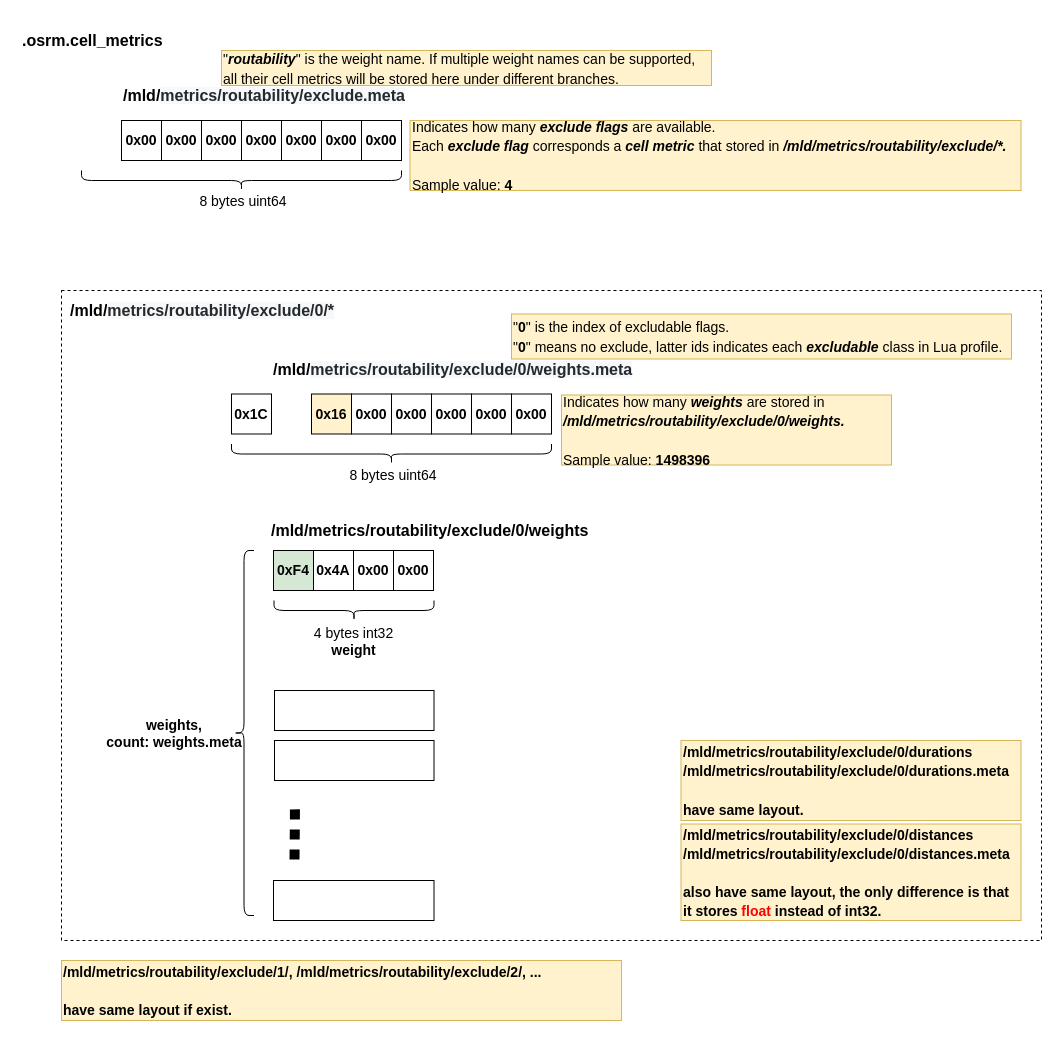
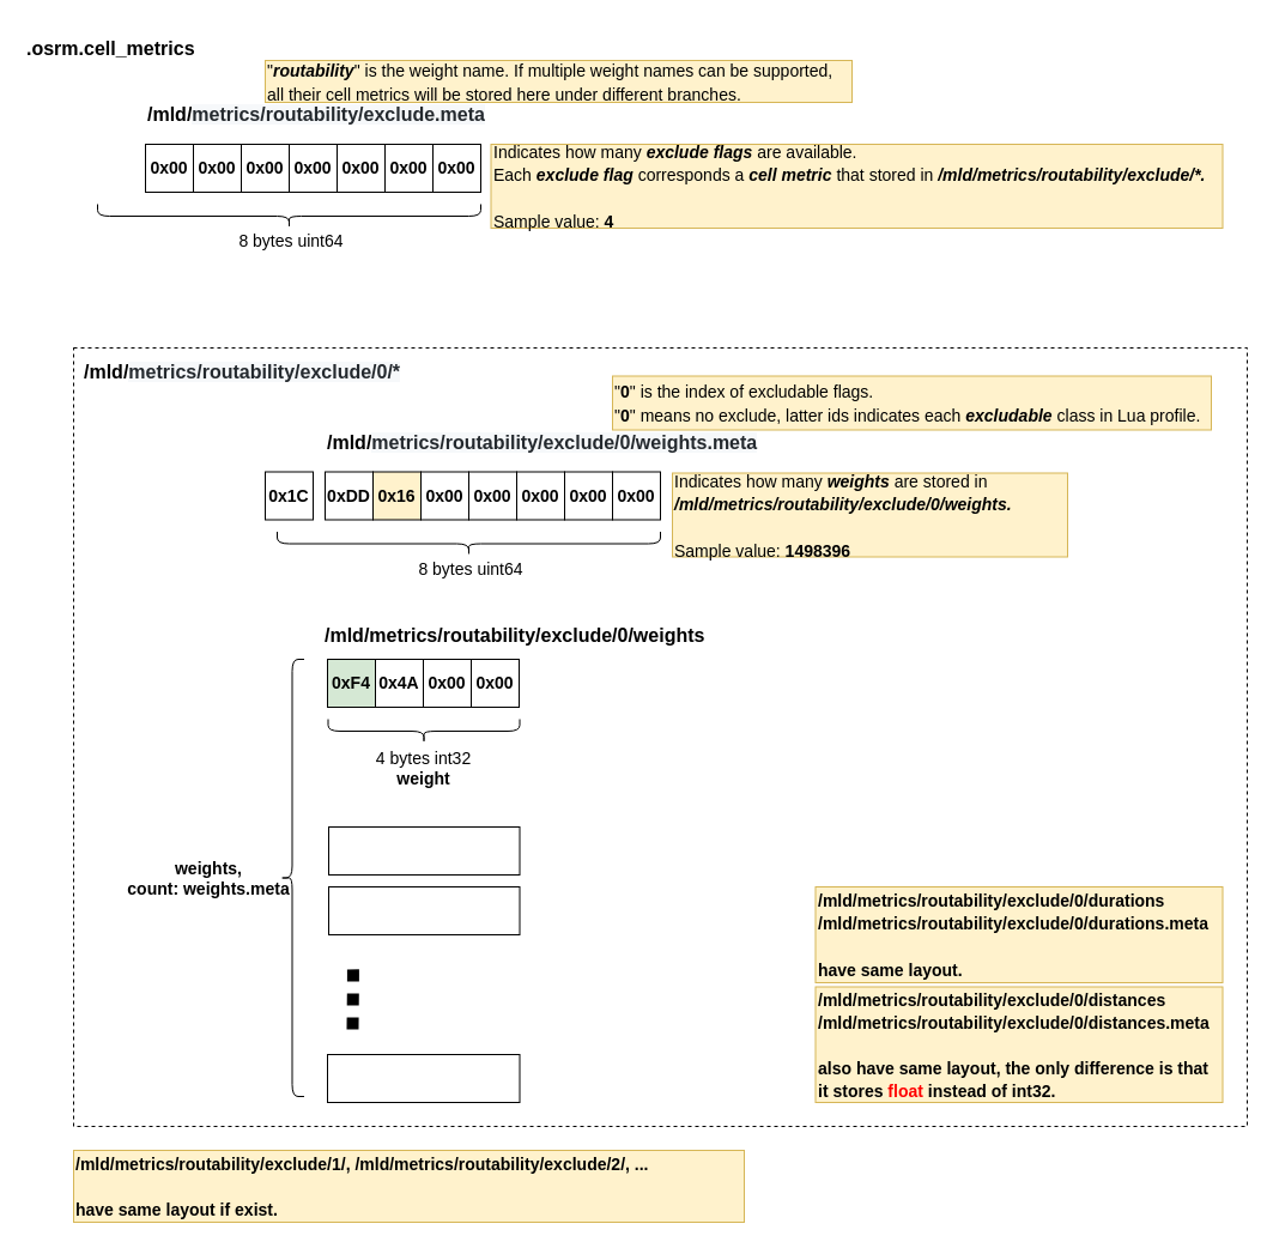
  <mxCell id="0" />
  <mxCell id="1" parent="0" />
  <mxCell id="2" value="" style="rounded=0;whiteSpace=wrap;html=1;dashed=1;" vertex="1" parent="1"><mxGeometry x="61" y="290" width="980" height="650" as="geometry" /></mxCell>
  <mxCell id="3" value="0x00" style="rounded=0;whiteSpace=wrap;html=1;fontStyle=1;fontSize=14;" parent="1" vertex="1"><mxGeometry x="121" y="120" width="40" height="40" as="geometry" /></mxCell>
  <mxCell id="4" value="0x00" style="rounded=0;whiteSpace=wrap;html=1;fontStyle=1;fontSize=14;" parent="1" vertex="1"><mxGeometry x="161" y="120" width="40" height="40" as="geometry" /></mxCell>
  <mxCell id="5" value="0x00" style="rounded=0;whiteSpace=wrap;html=1;fontStyle=1;fontSize=14;" parent="1" vertex="1"><mxGeometry x="201" y="120" width="40" height="40" as="geometry" /></mxCell>
  <mxCell id="6" value="0x00" style="rounded=0;whiteSpace=wrap;html=1;fontStyle=1;fontSize=14;" parent="1" vertex="1"><mxGeometry x="241" y="120" width="40" height="40" as="geometry" /></mxCell>
  <mxCell id="7" value="0x00" style="rounded=0;whiteSpace=wrap;html=1;fontStyle=1;fontSize=14;" parent="1" vertex="1"><mxGeometry x="281" y="120" width="40" height="40" as="geometry" /></mxCell>
  <mxCell id="8" value="0x00" style="rounded=0;whiteSpace=wrap;html=1;fontStyle=1;fontSize=14;" parent="1" vertex="1"><mxGeometry x="321" y="120" width="40" height="40" as="geometry" /></mxCell>
  <mxCell id="9" value="0x00" style="rounded=0;whiteSpace=wrap;html=1;fontStyle=1;fontSize=14;" parent="1" vertex="1"><mxGeometry x="361" y="120" width="40" height="40" as="geometry" /></mxCell>
  <mxCell id="10" value="" style="shape=curlyBracket;whiteSpace=wrap;html=1;rounded=1;fontSize=14;rotation=-90;" parent="1" vertex="1"><mxGeometry x="231" width="20" height="320" as="geometry" y="20" /></mxCell>
  <mxCell id="11" value="8 bytes uint64" style="text;html=1;strokeColor=none;fillColor=none;align=center;verticalAlign=middle;whiteSpace=wrap;rounded=0;fontSize=14;" parent="1" vertex="1"><mxGeometry x="161" y="191" width="164" height="20" as="geometry" /></mxCell>
  <mxCell id="12" value=".osrm.cell_metrics" style="text;html=1;strokeColor=none;fillColor=none;align=left;verticalAlign=middle;whiteSpace=wrap;rounded=0;fontSize=16;fontStyle=1" parent="1" vertex="1"><mxGeometry x="20" y="30" width="245" height="20" as="geometry" /></mxCell>
  <mxCell id="13" value="/mld/&lt;font color=&quot;#24292e&quot;&gt;&lt;span style=&quot;background-color: rgb(246 , 248 , 250)&quot;&gt;metrics/routability/exclude.meta&lt;/span&gt;&lt;/font&gt;" style="text;html=1;strokeColor=none;fillColor=none;align=left;verticalAlign=middle;whiteSpace=wrap;rounded=0;fontSize=16;fontStyle=1" parent="1" vertex="1"><mxGeometry x="121" y="85" width="245" height="20" as="geometry" /></mxCell>
  <mxCell id="14" value="&lt;font style=&quot;font-size: 14px&quot;&gt;&lt;span style=&quot;font-weight: normal&quot;&gt;Indicates how many &lt;/span&gt;&lt;i&gt;exclude flags &lt;/i&gt;&lt;span style=&quot;font-weight: normal&quot;&gt;are available.&lt;/span&gt; &lt;br&gt;&lt;span style=&quot;font-weight: normal&quot;&gt;Each &lt;/span&gt;&lt;i&gt;exclude flag &lt;/i&gt;&lt;span style=&quot;font-weight: normal&quot;&gt;corresponds a &lt;/span&gt;&lt;i&gt;cell metric &lt;/i&gt;&lt;span style=&quot;font-weight: normal&quot;&gt;that stored in&lt;/span&gt;&lt;i&gt; /mld/metrics/routability/exclude/*.&amp;nbsp;&lt;br&gt;&lt;/i&gt;&lt;/font&gt;&lt;font&gt;&lt;br&gt;&lt;span style=&quot;font-size: 14px ; font-weight: 400 ; text-align: center&quot;&gt;Sample value:&amp;nbsp;&lt;/span&gt;&lt;b style=&quot;font-size: 14px ; text-align: center&quot;&gt;4&lt;/b&gt;&lt;br&gt;&lt;/font&gt;" style="text;html=1;strokeColor=#d6b656;fillColor=#fff2cc;align=left;verticalAlign=middle;whiteSpace=wrap;rounded=0;fontSize=16;fontStyle=1" parent="1" vertex="1"><mxGeometry x="409.5" y="120" width="611" height="70" as="geometry" /></mxCell>
  <mxCell id="15" value="/mld/metrics/routability/exclude/0/weights" style="text;html=1;strokeColor=none;fillColor=none;align=left;verticalAlign=middle;whiteSpace=wrap;rounded=0;fontSize=16;fontStyle=1" parent="1" vertex="1"><mxGeometry x="268.5" y="520" width="245" height="20" as="geometry" /></mxCell>
  <mxCell id="16" value="0xF4" style="rounded=0;whiteSpace=wrap;html=1;fontStyle=1;fontSize=14;fillColor=#d5e8d4;" parent="1" vertex="1"><mxGeometry x="273" y="550" width="40" height="40" as="geometry" /></mxCell>
  <mxCell id="17" value="0x4A" style="rounded=0;whiteSpace=wrap;html=1;fontStyle=1;fontSize=14;" parent="1" vertex="1"><mxGeometry x="313" y="550" width="40" height="40" as="geometry" /></mxCell>
  <mxCell id="18" value="0x00" style="rounded=0;whiteSpace=wrap;html=1;fontStyle=1;fontSize=14;" parent="1" vertex="1"><mxGeometry x="353" y="550" width="40" height="40" as="geometry" /></mxCell>
  <mxCell id="19" value="0x00" style="rounded=0;whiteSpace=wrap;html=1;fontStyle=1;fontSize=14;" parent="1" vertex="1"><mxGeometry x="393" y="550" width="40" height="40" as="geometry" /></mxCell>
  <mxCell id="20" value="" style="shape=curlyBracket;whiteSpace=wrap;html=1;rounded=1;fontSize=14;rotation=-90;" parent="1" vertex="1"><mxGeometry x="343.5" y="530" width="20" height="160" as="geometry" /></mxCell>
  <mxCell id="21" value="4 bytes int32&lt;br&gt;&lt;b&gt;weight&lt;/b&gt;&lt;b&gt;&lt;br&gt;&lt;/b&gt;" style="text;html=1;strokeColor=none;fillColor=none;align=center;verticalAlign=middle;whiteSpace=wrap;rounded=0;fontSize=14;" parent="1" vertex="1"><mxGeometry x="253.5" y="613.5" width="199" height="55" as="geometry" /></mxCell>
  <mxCell id="22" value="" style="shape=curlyBracket;whiteSpace=wrap;html=1;rounded=1;fontSize=14;rotation=0;" parent="1" vertex="1"><mxGeometry x="233.5" y="550" width="20" height="365" as="geometry" /></mxCell>
  <mxCell id="23" value="" style="rounded=0;whiteSpace=wrap;html=1;" parent="1" vertex="1"><mxGeometry x="274" y="690" width="159.5" height="40" as="geometry" /></mxCell>
  <mxCell id="24" value="" style="rounded=0;whiteSpace=wrap;html=1;" parent="1" vertex="1"><mxGeometry x="274" y="740" width="159.5" height="40" as="geometry" /></mxCell>
  <mxCell id="25" value="" style="endArrow=none;dashed=1;html=1;strokeWidth=10;strokeColor=#000000;rounded=1;dashPattern=1 1;" parent="1" edge="1"><mxGeometry width="50" height="50" relative="1" as="geometry"><mxPoint x="294" y="859" as="sourcePoint" /><mxPoint x="294" y="799" as="targetPoint" /><Array as="points"><mxPoint x="294.5" y="809" /></Array></mxGeometry></mxCell>
  <mxCell id="26" value="&lt;b&gt;weights, &lt;br&gt;count:&amp;nbsp;&lt;/b&gt;&lt;b&gt;weights&lt;/b&gt;&lt;b&gt;.meta&lt;/b&gt;" style="text;html=1;strokeColor=none;fillColor=none;align=center;verticalAlign=middle;whiteSpace=wrap;rounded=0;fontSize=14;" parent="1" vertex="1"><mxGeometry x="98.5" y="700" width="150" height="65" as="geometry" /></mxCell>
  <mxCell id="27" value="" style="rounded=0;whiteSpace=wrap;html=1;" parent="1" vertex="1"><mxGeometry x="273" y="880" width="160.5" height="40" as="geometry" /></mxCell>
  <mxCell id="28" value="&lt;font style=&quot;font-size: 14px&quot;&gt;/mld/metrics/routability/exclude/0/durations&lt;br&gt;&lt;/font&gt;&lt;font style=&quot;font-size: 14px&quot;&gt;/mld/metrics/routability/exclude/0/durations.meta&lt;br&gt;&lt;/font&gt;&lt;br&gt;&lt;font style=&quot;font-size: 14px&quot;&gt;have same layout.&amp;nbsp;&lt;/font&gt;" style="text;html=1;strokeColor=#d6b656;fillColor=#fff2cc;align=left;verticalAlign=middle;whiteSpace=wrap;rounded=0;fontSize=16;fontStyle=1" parent="1" vertex="1"><mxGeometry x="680.5" y="740" width="340" height="80" as="geometry" /></mxCell>
  <mxCell id="29" value="&lt;font style=&quot;font-size: 14px&quot;&gt;/mld/metrics/routability/exclude/0/distances&lt;br&gt;&lt;/font&gt;&lt;font style=&quot;font-size: 14px&quot;&gt;/mld/metrics/routability/exclude/0/distances.meta&lt;br&gt;&lt;/font&gt;&lt;br&gt;&lt;font style=&quot;font-size: 14px&quot;&gt;also have same layout, the only difference is that it stores &lt;font color=&quot;#ff0000&quot;&gt;float &lt;/font&gt;instead of int32.&amp;nbsp;&lt;/font&gt;" style="text;html=1;strokeColor=#d6b656;fillColor=#fff2cc;align=left;verticalAlign=middle;whiteSpace=wrap;rounded=0;fontSize=16;fontStyle=1" parent="1" vertex="1"><mxGeometry x="680.5" y="823.5" width="340" height="96.5" as="geometry" /></mxCell>
  <mxCell id="30" value="&lt;font&gt;&lt;span style=&quot;font-size: 14px ; font-weight: 400&quot;&gt;&quot;&lt;/span&gt;&lt;span style=&quot;font-size: 14px&quot;&gt;&lt;i&gt;routability&lt;/i&gt;&lt;/span&gt;&lt;span style=&quot;font-size: 14px ; font-weight: 400&quot;&gt;&quot; is the weight name. If multiple weight names can be supported, all their cell metrics will be stored here under different branches.&amp;nbsp;&lt;/span&gt;&lt;br&gt;&lt;/font&gt;" style="text;html=1;strokeColor=#d6b656;fillColor=#fff2cc;align=left;verticalAlign=middle;whiteSpace=wrap;rounded=0;fontSize=16;fontStyle=1" vertex="1" parent="1"><mxGeometry x="221" y="50" width="490" height="35" as="geometry" /></mxCell>
- <mxCell id="31" value="0x1C" style="rounded=0;whiteSpace=wrap;html=1;fontStyle=1;fontSize=14;" vertex="1" parent="1"><mxGeometry x="231" y="393.5" width="40" height="40" as="geometry" /></mxCell>
+ <mxCell id="31" value="0x1C" style="rounded=0;whiteSpace=wrap;html=1;fontStyle=1;fontSize=14;" vertex="1" parent="1"><mxGeometry x="221" y="393.5" width="40" height="40" as="geometry" /></mxCell>
+ <mxCell id="32" value="0xDD" style="rounded=0;whiteSpace=wrap;html=1;fontStyle=1;fontSize=14;" vertex="1" parent="1"><mxGeometry x="271" y="393.5" width="40" height="40" as="geometry" /></mxCell>
  <mxCell id="33" value="0x16" style="rounded=0;whiteSpace=wrap;html=1;fontStyle=1;fontSize=14;fillColor=#fff2cc;" vertex="1" parent="1"><mxGeometry x="311" y="393.5" width="40" height="40" as="geometry" /></mxCell>
  <mxCell id="34" value="0x00" style="rounded=0;whiteSpace=wrap;html=1;fontStyle=1;fontSize=14;" vertex="1" parent="1"><mxGeometry x="351" y="393.5" width="40" height="40" as="geometry" /></mxCell>
  <mxCell id="35" value="0x00" style="rounded=0;whiteSpace=wrap;html=1;fontStyle=1;fontSize=14;" vertex="1" parent="1"><mxGeometry x="391" y="393.5" width="40" height="40" as="geometry" /></mxCell>
  <mxCell id="36" value="0x00" style="rounded=0;whiteSpace=wrap;html=1;fontStyle=1;fontSize=14;" vertex="1" parent="1"><mxGeometry x="431" y="393.5" width="40" height="40" as="geometry" /></mxCell>
  <mxCell id="37" value="0x00" style="rounded=0;whiteSpace=wrap;html=1;fontStyle=1;fontSize=14;" vertex="1" parent="1"><mxGeometry x="471" y="393.5" width="40" height="40" as="geometry" /></mxCell>
  <mxCell id="38" value="0x00" style="rounded=0;whiteSpace=wrap;html=1;fontStyle=1;fontSize=14;" vertex="1" parent="1"><mxGeometry x="511" y="393.5" width="40" height="40" as="geometry" /></mxCell>
  <mxCell id="39" value="" style="shape=curlyBracket;whiteSpace=wrap;html=1;rounded=1;fontSize=14;rotation=-90;" vertex="1" parent="1"><mxGeometry x="381" y="293.5" width="20" height="320" as="geometry" /></mxCell>
  <mxCell id="40" value="8 bytes uint64" style="text;html=1;strokeColor=none;fillColor=none;align=center;verticalAlign=middle;whiteSpace=wrap;rounded=0;fontSize=14;" vertex="1" parent="1"><mxGeometry x="311" y="464.5" width="164" height="20" as="geometry" /></mxCell>
  <mxCell id="41" value="/mld/&lt;font color=&quot;#24292e&quot;&gt;&lt;span style=&quot;background-color: rgb(246 , 248 , 250)&quot;&gt;metrics/routability/exclude/0/weights.meta&lt;/span&gt;&lt;/font&gt;" style="text;html=1;strokeColor=none;fillColor=none;align=left;verticalAlign=middle;whiteSpace=wrap;rounded=0;fontSize=16;fontStyle=1" vertex="1" parent="1"><mxGeometry x="271" y="358.5" width="245" height="20" as="geometry" /></mxCell>
  <mxCell id="42" value="&lt;font style=&quot;font-size: 14px&quot;&gt;&lt;span style=&quot;font-weight: normal&quot;&gt;Indicates how many &lt;/span&gt;&lt;i&gt;weights&amp;nbsp;&lt;/i&gt;&lt;span style=&quot;font-weight: normal&quot;&gt;are &lt;/span&gt;&lt;span style=&quot;font-weight: normal&quot;&gt;stored in&lt;/span&gt;&lt;i&gt; /mld/metrics/routability/exclude/0/weights.&amp;nbsp;&lt;br&gt;&lt;/i&gt;&lt;/font&gt;&lt;font&gt;&lt;br&gt;&lt;span style=&quot;font-size: 14px ; font-weight: 400 ; text-align: center&quot;&gt;Sample value: &lt;/span&gt;&lt;span style=&quot;font-size: 14px ; text-align: center&quot;&gt;1498396&lt;/span&gt;&lt;br&gt;&lt;/font&gt;" style="text;html=1;strokeColor=#d6b656;fillColor=#fff2cc;align=left;verticalAlign=middle;whiteSpace=wrap;rounded=0;fontSize=16;fontStyle=1" vertex="1" parent="1"><mxGeometry x="561" y="394.5" width="330" height="70" as="geometry" /></mxCell>
  <mxCell id="43" value="&lt;font&gt;&lt;span style=&quot;font-size: 14px ; font-weight: 400&quot;&gt;&quot;&lt;/span&gt;&lt;span style=&quot;font-size: 14px&quot;&gt;0&lt;/span&gt;&lt;span style=&quot;font-size: 14px ; font-weight: 400&quot;&gt;&quot; is the index of excludable&amp;nbsp;flags. &lt;br&gt;&quot;&lt;/span&gt;&lt;span style=&quot;font-size: 14px&quot;&gt;0&lt;/span&gt;&lt;span style=&quot;font-size: 14px&quot;&gt;&lt;span style=&quot;font-weight: 400&quot;&gt;&quot; means no exclude, latter ids&amp;nbsp;indicates each &lt;/span&gt;&lt;i&gt;excludable&lt;/i&gt;&lt;span style=&quot;font-weight: 400&quot;&gt; class in Lua profile.&amp;nbsp;&lt;/span&gt;&lt;/span&gt;&lt;br&gt;&lt;/font&gt;" style="text;html=1;strokeColor=#d6b656;fillColor=#fff2cc;align=left;verticalAlign=middle;whiteSpace=wrap;rounded=0;fontSize=16;fontStyle=1" vertex="1" parent="1"><mxGeometry x="511" y="313.5" width="500" height="45" as="geometry" /></mxCell>
  <mxCell id="44" value="/mld/&lt;font color=&quot;#24292e&quot;&gt;&lt;span style=&quot;background-color: rgb(246 , 248 , 250)&quot;&gt;metrics/routability/exclude/0/*&lt;/span&gt;&lt;/font&gt;" style="text;html=1;strokeColor=none;fillColor=none;align=left;verticalAlign=middle;whiteSpace=wrap;rounded=0;fontSize=16;fontStyle=1" vertex="1" parent="1"><mxGeometry x="68" y="300" width="245" height="20" as="geometry" /></mxCell>
  <mxCell id="45" value="&lt;font style=&quot;font-size: 14px&quot;&gt;/mld/metrics/routability/exclude/1/, /mld/metrics/routability/exclude/2/, ...&lt;br&gt;&lt;/font&gt;&lt;br&gt;&lt;font style=&quot;font-size: 14px&quot;&gt;have same layout if exist.&amp;nbsp;&lt;/font&gt;" style="text;html=1;strokeColor=#d6b656;fillColor=#fff2cc;align=left;verticalAlign=middle;whiteSpace=wrap;rounded=0;fontSize=16;fontStyle=1" vertex="1" parent="1"><mxGeometry x="61" y="960" width="560" height="60" as="geometry" /></mxCell>
